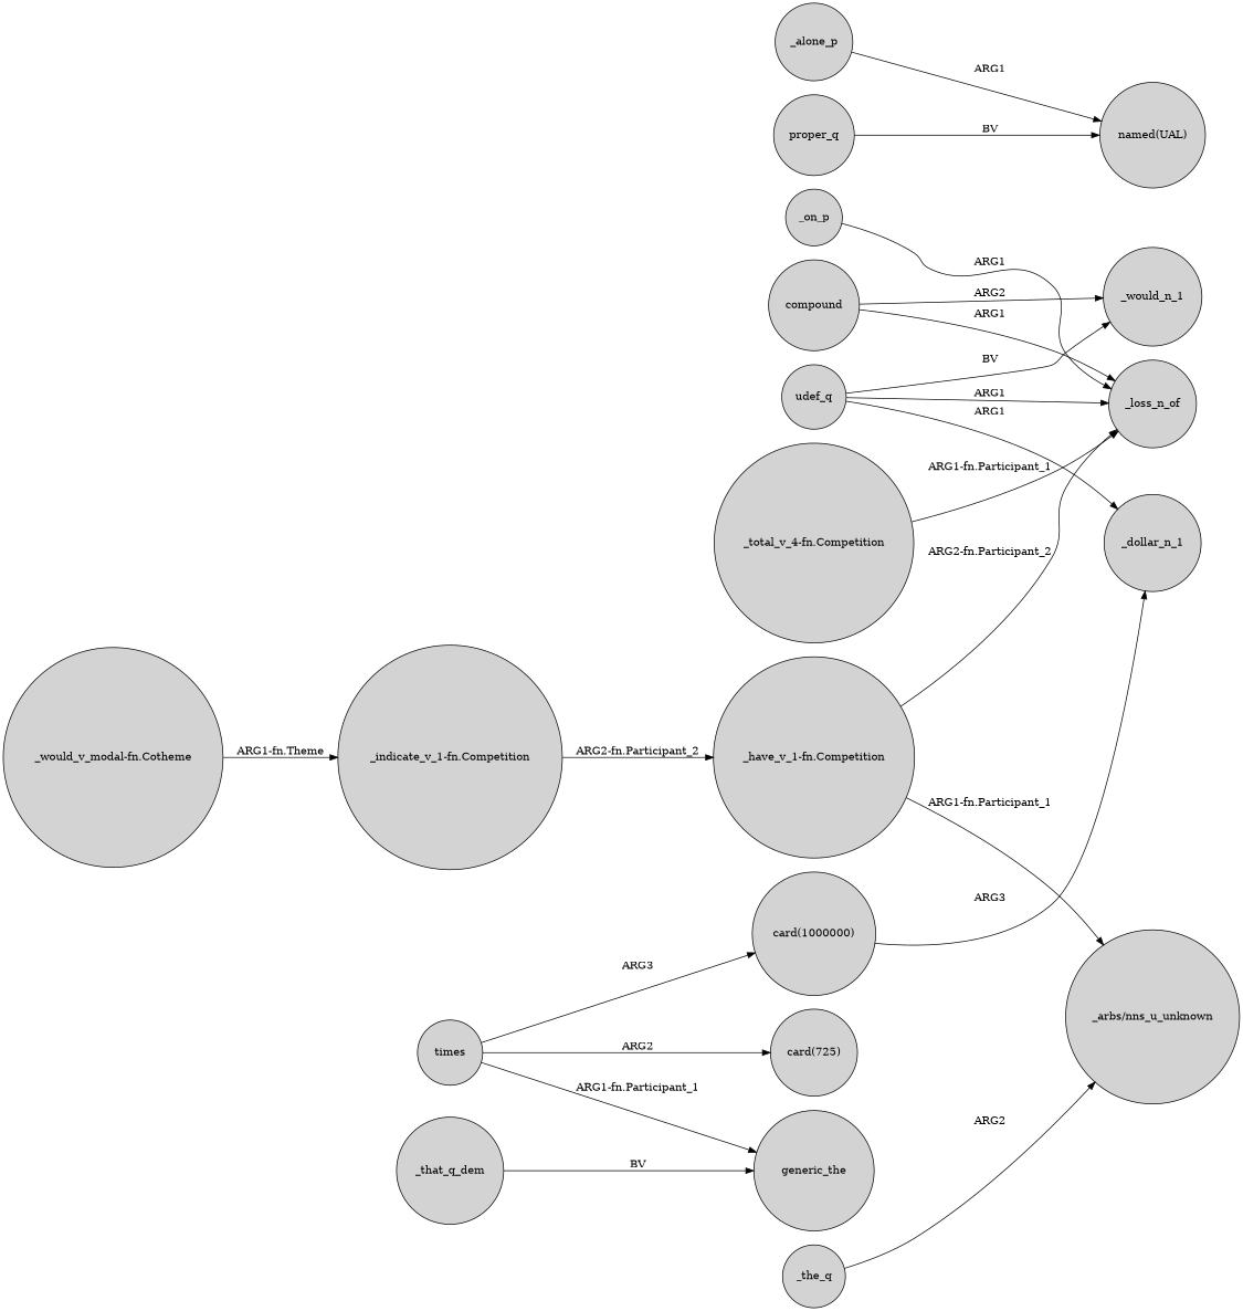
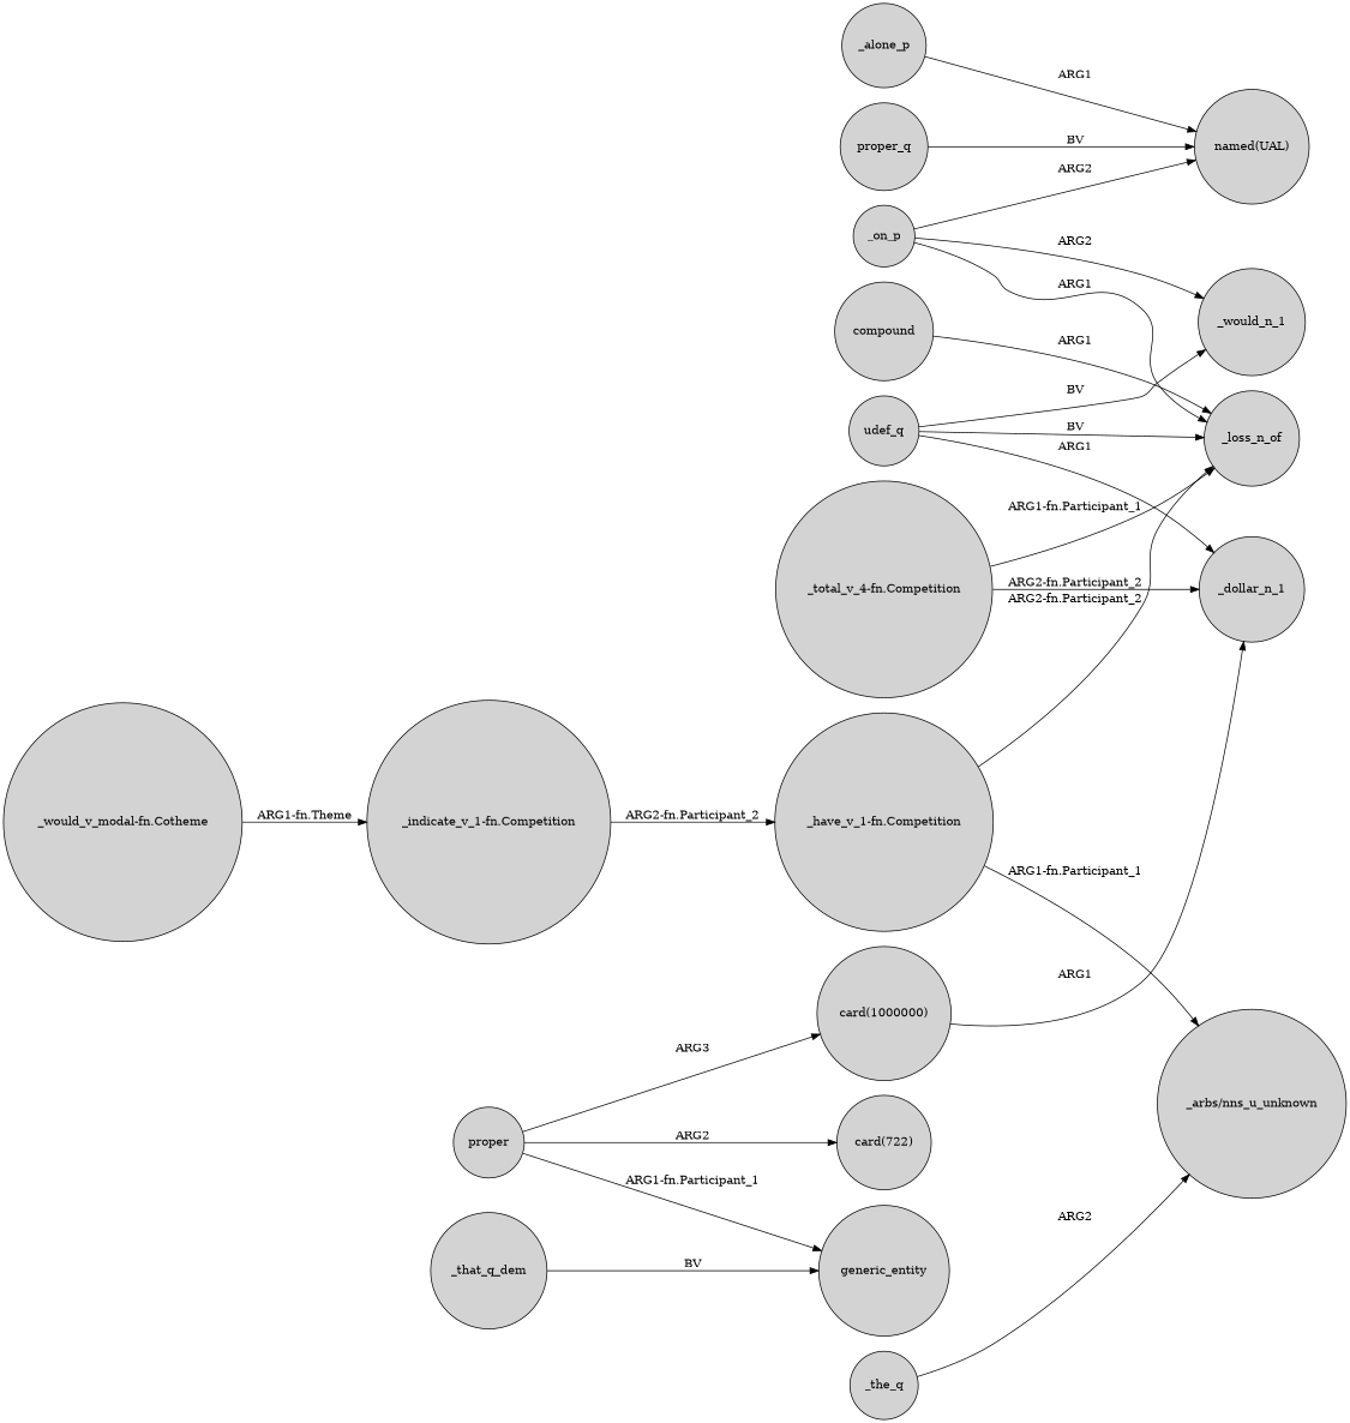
  digraph {
    rankdir=LR
    node [shape=circle style=filled]
    _alone_p
    "named(UAL)"
    _the_q
    "_arbs/nns_u_unknown"
    _on_p
    _loss_n_of
    udef_q
    n8 [label=_would_n_1]
    _dollar_n_1
    compound
-   times
+   times [label=proper]
    "card(1000000)"
-   "card(725)"
-   generic_entity [label=generic_the]
+   "card(725)" [label="card(722)"]
+   generic_entity
    "_have_v_1-fn.Competition"
    "_indicate_v_1-fn.Competition"
    proper_q
    n18 [label="_total_v_4-fn.Competition"]
    "_would_v_modal-fn.Cotheme"
    _that_q_dem
    _alone_p -> "named(UAL)" [label=ARG1]
    _the_q -> "_arbs/nns_u_unknown" [label=ARG2]
+   _on_p -> "named(UAL)" [label=ARG2]
    _on_p -> _loss_n_of [label=ARG1]
-   udef_q -> _loss_n_of [label=ARG1]
+   udef_q -> _loss_n_of [label=BV]
    udef_q -> n8 [label=BV]
    udef_q -> _dollar_n_1 [label=ARG1]
    compound -> _loss_n_of [label=ARG1]
-   compound -> n8 [label=ARG2]
+   _on_p -> n8 [label=ARG2]
    times -> "card(1000000)" [label=ARG3]
    times -> "card(725)" [label=ARG2]
    times -> generic_entity [label="ARG1-fn.Participant_1"]
-   "card(1000000)" -> _dollar_n_1 [label=ARG3]
+   "card(1000000)" -> _dollar_n_1 [label=ARG1]
    "_have_v_1-fn.Competition" -> "_arbs/nns_u_unknown" [label="ARG1-fn.Participant_1"]
    "_have_v_1-fn.Competition" -> _loss_n_of [label="ARG2-fn.Participant_2"]
    "_indicate_v_1-fn.Competition" -> "_have_v_1-fn.Competition" [label="ARG2-fn.Participant_2"]
    proper_q -> "named(UAL)" [label=BV]
    n18 -> _loss_n_of [label="ARG1-fn.Participant_1"]
+   n18 -> _dollar_n_1 [label="ARG2-fn.Participant_2"]
    "_would_v_modal-fn.Cotheme" -> "_indicate_v_1-fn.Competition" [label="ARG1-fn.Theme"]
    _that_q_dem -> generic_entity [label=BV]
  }
